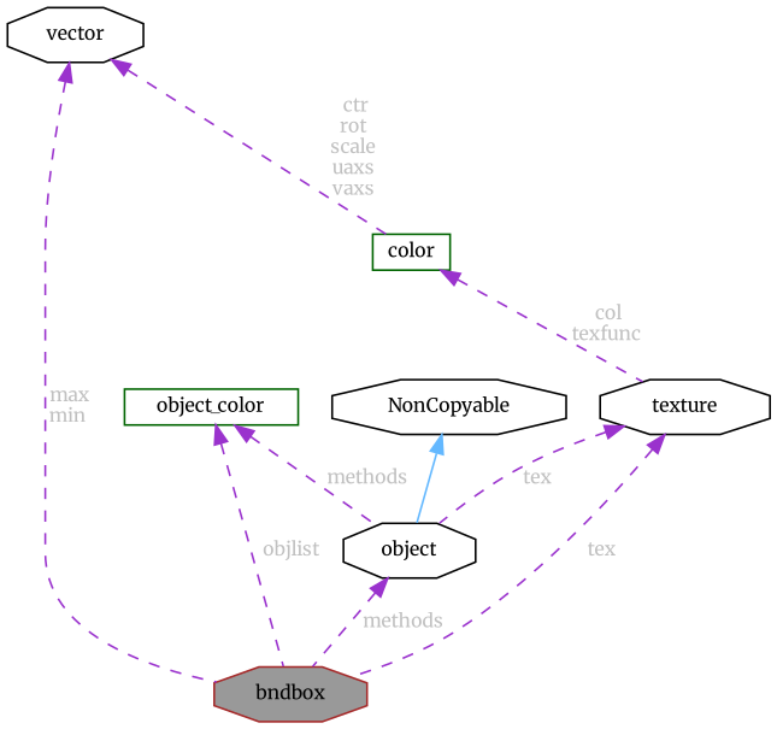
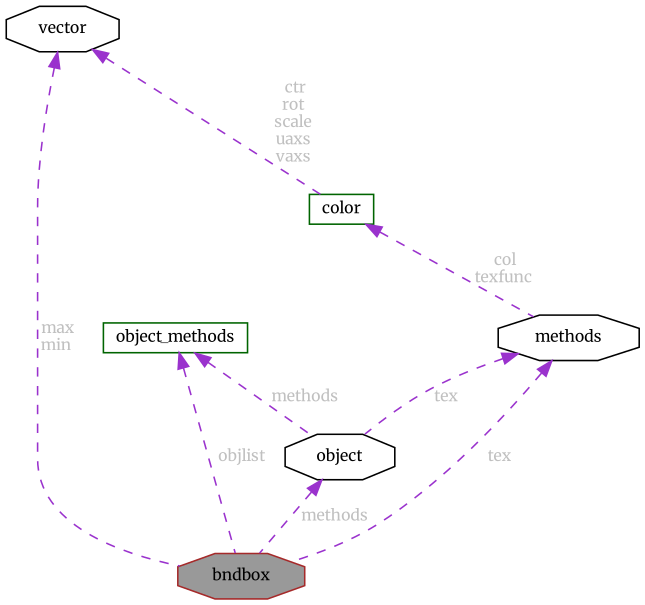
  digraph {
    fontname=Merriweather
    node [color=black fillcolor=white fontname=Merriweather fontsize=10 shape=octagon style=filled]
    edge [color=darkorchid3 dir=back fontcolor=grey fontname=Merriweather fontsize=10 labelfontname=Helvetica labelfontsize=10 style=dashed]
    n1 [color=brown fillcolor=grey60 fontcolor=black height=0.2 label=bndbox width=0.4]
-   n2 [color=darkgreen height=0.2 label=object_color shape=box width=0.4]
+   n2 [color=darkgreen height=0.2 label=object_methods shape=box width=0.4]
    n3 [height=0.2 label=object width=0.4]
-   n4 [height=0.2 label=texture width=0.4]
+   n4 [height=0.2 label=methods width=0.4]
    n5 [color=darkgreen height=0.2 label=color shape=box width=0.4]
    n6 [height=0.2 label=vector width=0.4]
-   n7 [height=0.2 label=NonCopyable width=0.4]
    n2 -> n1 [label=" objlist"]
    n2 -> n3 [label=" methods"]
    n3 -> n1 [label=" methods"]
    n4 -> n1 [label=" tex"]
    n4 -> n3 [label=" tex"]
    n5 -> n4 [label=" col\ntexfunc"]
    n6 -> n1 [label=" max\nmin"]
    n6 -> n5 [label=" ctr\nrot\nscale\nuaxs\nvaxs"]
-   n7 -> n3 [color=steelblue1 style=solid fontcolor=""]
  }
